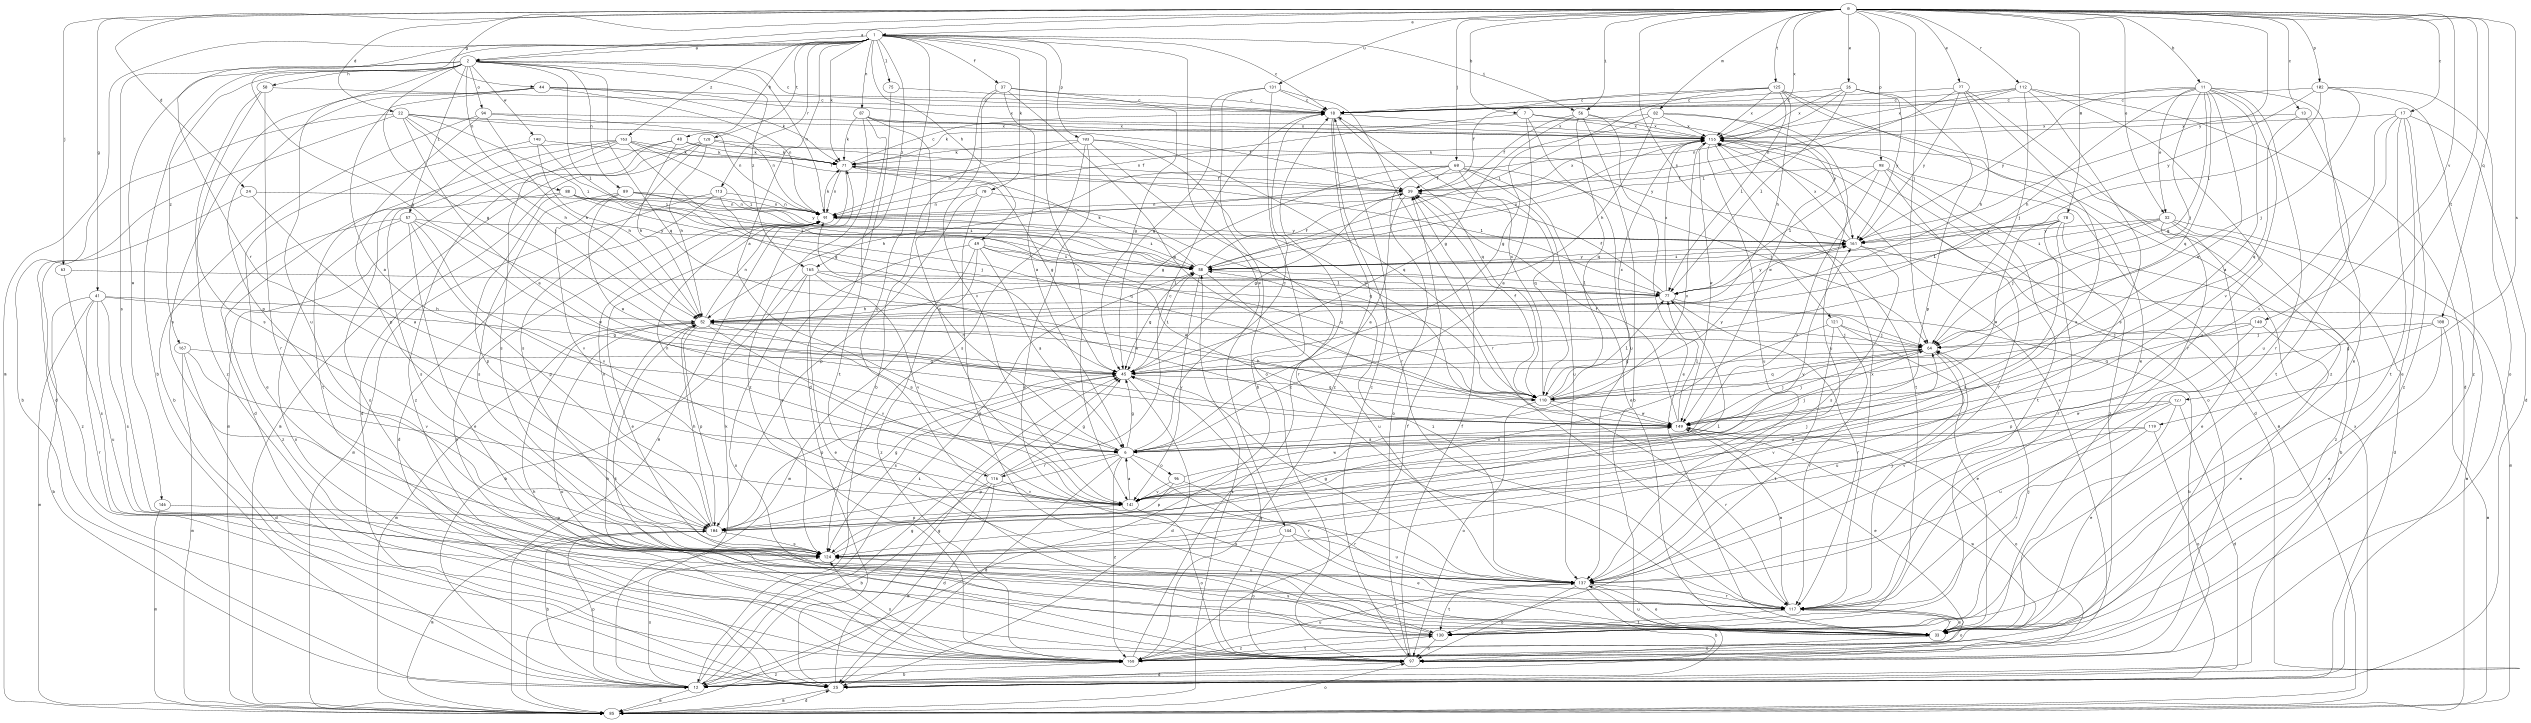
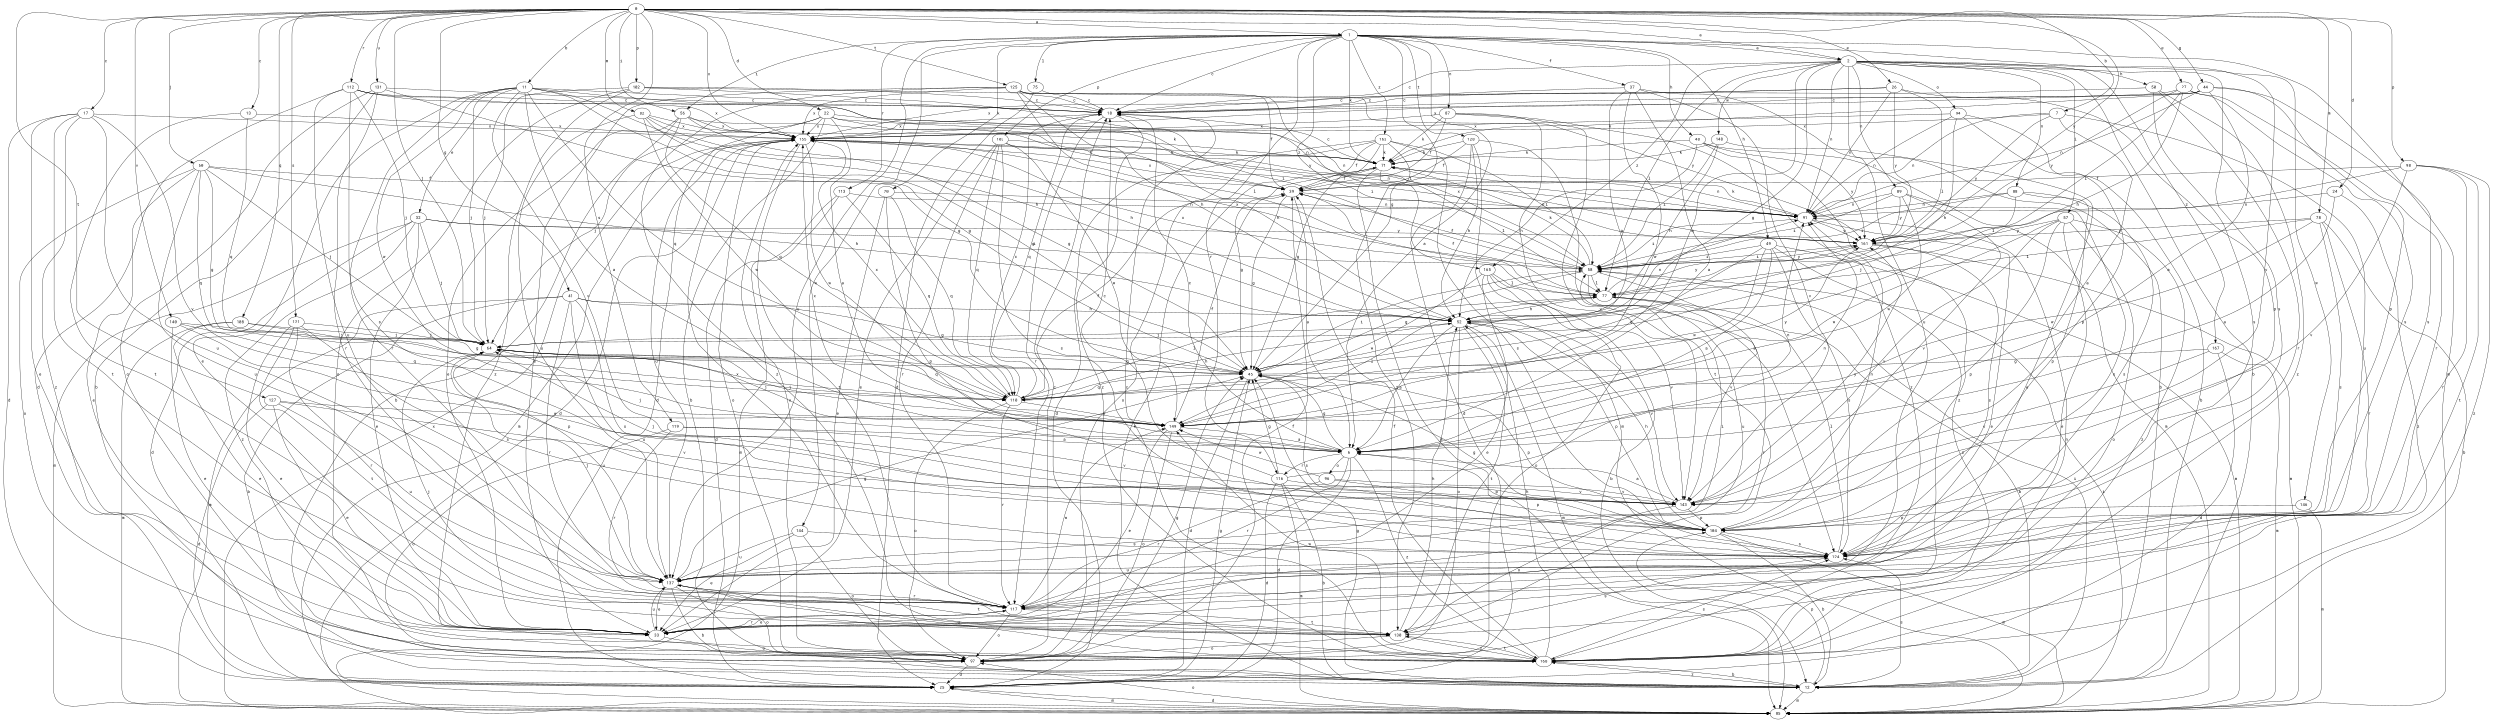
  strict digraph {
    fontname="Roboto Mono"
    node [fontname="Roboto Mono"]
    edge [fontname="Roboto Mono"]
    0
    1
    2
    7
    11
    13
    17
    22
    24
    26
    27
    32
    41
    44
    56
    60
-   63
    64
    78
    82
    98
    102
    108
    112
    119
    121
    125
    127
    131
    140
    155
    161
    6
    18
    37
    45
    n37 [label=48]
    49
    70
    71
    75
    85
    87
    103
    113
    116
    128
    137
    143
    144
    163
    165
    12
    50
    57
    77
    88
    89
    91
    94
    110
    124
    146
    148
    167
    117
    33
    52
    149
    130
    25
    168
    58
    104
    39
    97
    96
    0 -> 1 [label=a]
    0 -> 2 [label=a]
    0 -> 7 [label=b]
    0 -> 11 [label=b]
    0 -> 13 [label=c]
    0 -> 17 [label=c]
    0 -> 22 [label=d]
    0 -> 24 [label=d]
    0 -> 26 [label=e]
    0 -> 27 [label=e]
-   0 -> 32 [label=e]
    0 -> 41 [label=g]
    0 -> 44 [label=g]
    0 -> 56 [label=i]
    0 -> 60 [label=j]
-   0 -> 63 [label=j]
    0 -> 64 [label=j]
    0 -> 78 [label=m]
    0 -> 82 [label=m]
    0 -> 98 [label=p]
    0 -> 102 [label=p]
    0 -> 108 [label=q]
    0 -> 112 [label=r]
    0 -> 119 [label=s]
    0 -> 121 [label=s]
    0 -> 125 [label=t]
    0 -> 127 [label=t]
    0 -> 131 [label=u]
    0 -> 140 [label=v]
    0 -> 155 [label=x]
    0 -> 161 [label=y]
    1 -> 2 [label=a]
    1 -> 56 [label=i]
    1 -> 6 [label=a]
    1 -> 18 [label=c]
    1 -> 37 [label=f]
    1 -> 45 [label=g]
    1 -> n37 [label=h]
    1 -> 49 [label=h]
    1 -> 70 [label=k]
    1 -> 71 [label=k]
    1 -> 75 [label=l]
    1 -> 85 [label=m]
    1 -> 87 [label=n]
    1 -> 103 [label=p]
    1 -> 113 [label=r]
    1 -> 116 [label=r]
    1 -> 128 [label=t]
    1 -> 137 [label=u]
    1 -> 143 [label=v]
    1 -> 144 [label=w]
    1 -> 163 [label=z]
    1 -> 165 [label=z]
    2 -> 18 [label=c]
    2 -> 45 [label=g]
    2 -> 137 [label=u]
    2 -> 165 [label=z]
    2 -> 12 [label=b]
    2 -> 50 [label=h]
    2 -> 57 [label=i]
    2 -> 77 [label=l]
    2 -> 88 [label=n]
    2 -> 89 [label=n]
    2 -> 91 [label=n]
    2 -> 94 [label=o]
    2 -> 110 [label=q]
    2 -> 124 [label=s]
    2 -> 146 [label=w]
    2 -> 148 [label=w]
    2 -> 167 [label=z]
    7 -> 155 [label=x]
    7 -> 161 [label=y]
    7 -> 6 [label=a]
    7 -> 137 [label=u]
    7 -> 91 [label=n]
    11 -> 32 [label=e]
    11 -> 64 [label=j]
    11 -> 161 [label=y]
    11 -> 6 [label=a]
    11 -> 18 [label=c]
    11 -> 45 [label=g]
    11 -> 143 [label=v]
    11 -> 110 [label=q]
    11 -> 117 [label=r]
    11 -> 33 [label=e]
    11 -> 52 [label=h]
    11 -> 149 [label=w]
    13 -> 155 [label=x]
    13 -> 110 [label=q]
    13 -> 130 [label=t]
    17 -> 155 [label=x]
    17 -> 137 [label=u]
    17 -> 143 [label=v]
    17 -> 33 [label=e]
    17 -> 130 [label=t]
    17 -> 25 [label=d]
    17 -> 168 [label=z]
    22 -> 64 [label=j]
    22 -> 155 [label=x]
    22 -> 6 [label=a]
    22 -> 12 [label=b]
    22 -> 91 [label=n]
    22 -> 52 [label=h]
    22 -> 25 [label=d]
    22 -> 58 [label=i]
    24 -> 6 [label=a]
    24 -> 91 [label=n]
    24 -> 168 [label=z]
    26 -> 155 [label=x]
    26 -> 161 [label=y]
    26 -> 18 [label=c]
    26 -> 77 [label=l]
    26 -> 91 [label=n]
    26 -> 104 [label=p]
    27 -> 161 [label=y]
    27 -> 18 [label=c]
    27 -> 124 [label=s]
    27 -> 117 [label=r]
    27 -> 52 [label=h]
    27 -> 58 [label=i]
    32 -> 64 [label=j]
    32 -> 161 [label=y]
    32 -> 85 [label=m]
    32 -> 33 [label=e]
    32 -> 25 [label=d]
    32 -> 168 [label=z]
    32 -> 58 [label=i]
    41 -> 45 [label=g]
    41 -> 85 [label=m]
    41 -> 137 [label=u]
    41 -> 12 [label=b]
    41 -> 124 [label=s]
    41 -> 117 [label=r]
    41 -> 52 [label=h]
    44 -> 155 [label=x]
    44 -> 6 [label=a]
    44 -> 18 [label=c]
    44 -> 71 [label=k]
    44 -> 91 [label=n]
    44 -> 124 [label=s]
    44 -> 104 [label=p]
    56 -> 155 [label=x]
    56 -> 45 [label=g]
    56 -> 12 [label=b]
    56 -> 110 [label=q]
    56 -> 33 [label=e]
    56 -> 39 [label=f]
    60 -> 64 [label=j]
    60 -> 45 [label=g]
    60 -> 137 [label=u]
    60 -> 110 [label=q]
    60 -> 33 [label=e]
    60 -> 52 [label=h]
    60 -> 39 [label=f]
    60 -> 97 [label=o]
-   63 -> 77 [label=l]
-   63 -> 124 [label=s]
    64 -> 45 [label=g]
    64 -> 137 [label=u]
    64 -> 110 [label=q]
    64 -> 149 [label=j]
    78 -> 161 [label=y]
    78 -> 12 [label=b]
    78 -> 77 [label=l]
    78 -> 124 [label=s]
    78 -> 117 [label=r]
    78 -> 149 [label=w]
    82 -> 155 [label=x]
    82 -> 45 [label=g]
    82 -> 71 [label=k]
    82 -> 137 [label=u]
    82 -> 52 [label=h]
    82 -> 149 [label=w]
    98 -> 143 [label=v]
    98 -> 77 [label=l]
    98 -> 117 [label=r]
    98 -> 130 [label=t]
    98 -> 168 [label=z]
    98 -> 39 [label=f]
    102 -> 64 [label=j]
    102 -> 161 [label=y]
    102 -> 18 [label=c]
    102 -> 168 [label=z]
    102 -> 58 [label=i]
    102 -> 97 [label=o]
    108 -> 64 [label=j]
    108 -> 45 [label=g]
    108 -> 85 [label=m]
    108 -> 33 [label=e]
    112 -> 64 [label=j]
    112 -> 155 [label=x]
    112 -> 18 [label=c]
    112 -> 137 [label=u]
    112 -> 91 [label=n]
    112 -> 124 [label=s]
    112 -> 25 [label=d]
    119 -> 6 [label=a]
    119 -> 143 [label=v]
    119 -> 117 [label=r]
    119 -> 97 [label=o]
    121 -> 64 [label=j]
    121 -> 124 [label=s]
    121 -> 117 [label=r]
    121 -> 33 [label=e]
    121 -> 130 [label=t]
    125 -> 155 [label=x]
    125 -> 18 [label=c]
    125 -> 77 [label=l]
    125 -> 33 [label=e]
    125 -> 52 [label=h]
    125 -> 168 [label=z]
    125 -> 58 [label=i]
    125 -> 39 [label=f]
    127 -> 137 [label=u]
    127 -> 143 [label=v]
    127 -> 33 [label=e]
    127 -> 149 [label=w]
    127 -> 25 [label=d]
    131 -> 18 [label=c]
    131 -> 45 [label=g]
    131 -> 12 [label=b]
    131 -> 117 [label=r]
    131 -> 97 [label=o]
    140 -> 64 [label=j]
    140 -> 110 [label=q]
    140 -> 33 [label=e]
    140 -> 104 [label=p]
    155 -> 71 [label=k]
    155 -> 85 [label=m]
    155 -> 137 [label=u]
    155 -> 149 [label=w]
    155 -> 130 [label=t]
    155 -> 25 [label=d]
    155 -> 97 [label=o]
    161 -> 155 [label=x]
    161 -> 85 [label=m]
    161 -> 124 [label=s]
    161 -> 58 [label=i]
    6 -> 64 [label=j]
    6 -> 155 [label=x]
    6 -> 18 [label=c]
    6 -> 45 [label=g]
    6 -> 116 [label=r]
    6 -> 91 [label=n]
    6 -> 117 [label=r]
    6 -> 25 [label=d]
    6 -> 168 [label=z]
    6 -> 104 [label=p]
    6 -> 96 [label=o]
    18 -> 155 [label=x]
    18 -> 110 [label=q]
    18 -> 117 [label=r]
    18 -> 168 [label=z]
    37 -> 6 [label=a]
    37 -> 18 [label=c]
    37 -> 45 [label=g]
    37 -> 143 [label=v]
    37 -> 12 [label=b]
    37 -> 149 [label=w]
    45 -> 110 [label=q]
    45 -> 124 [label=s]
    45 -> 25 [label=d]
    45 -> 58 [label=i]
    45 -> 104 [label=p]
    n37 -> 161 [label=y]
    n37 -> 71 [label=k]
    n37 -> 85 [label=m]
    n37 -> 52 [label=h]
    n37 -> 168 [label=z]
    49 -> 6 [label=a]
    49 -> 85 [label=m]
    49 -> 110 [label=q]
    49 -> 124 [label=s]
    49 -> 149 [label=w]
    49 -> 168 [label=z]
    49 -> 58 [label=i]
    70 -> 91 [label=n]
    70 -> 110 [label=q]
    70 -> 33 [label=e]
    70 -> 104 [label=p]
    71 -> 18 [label=c]
    71 -> 45 [label=g]
    71 -> 85 [label=m]
    71 -> 77 [label=l]
    71 -> 91 [label=n]
    71 -> 39 [label=f]
    75 -> 18 [label=c]
    75 -> 25 [label=d]
    85 -> 155 [label=x]
    85 -> 25 [label=d]
    85 -> 58 [label=i]
    85 -> 97 [label=o]
    87 -> 155 [label=x]
    87 -> 71 [label=k]
    87 -> 143 [label=v]
    87 -> 130 [label=t]
    87 -> 168 [label=z]
    87 -> 39 [label=f]
    103 -> 71 [label=k]
    103 -> 91 [label=n]
    103 -> 110 [label=q]
    103 -> 124 [label=s]
    103 -> 117 [label=r]
    103 -> 33 [label=e]
    103 -> 149 [label=w]
    113 -> 85 [label=m]
    113 -> 91 [label=n]
    113 -> 110 [label=q]
    113 -> 25 [label=d]
    116 -> 18 [label=c]
    116 -> 45 [label=g]
    116 -> 85 [label=m]
    116 -> 143 [label=v]
    116 -> 12 [label=b]
    116 -> 91 [label=n]
    116 -> 25 [label=d]
    128 -> 71 [label=k]
    128 -> 85 [label=m]
    128 -> 124 [label=s]
    128 -> 52 [label=h]
    128 -> 25 [label=d]
    128 -> 39 [label=f]
    137 -> 64 [label=j]
    137 -> 45 [label=g]
    137 -> 12 [label=b]
    137 -> 117 [label=r]
    137 -> 33 [label=e]
    137 -> 130 [label=t]
    137 -> 58 [label=i]
    137 -> 97 [label=o]
    143 -> 64 [label=j]
    143 -> 161 [label=y]
    143 -> 6 [label=a]
    143 -> 104 [label=p]
-   143 -> 97 [label=o]
+   143 -> 130 [label=o]
    144 -> 137 [label=u]
    144 -> 124 [label=s]
    144 -> 33 [label=e]
    144 -> 97 [label=o]
    163 -> 45 [label=g]
    163 -> 71 [label=k]
    163 -> 124 [label=s]
    163 -> 130 [label=t]
    163 -> 25 [label=d]
    163 -> 58 [label=i]
    163 -> 39 [label=f]
    163 -> 97 [label=o]
    165 -> 143 [label=v]
    165 -> 12 [label=b]
    165 -> 77 [label=l]
    165 -> 33 [label=e]
    165 -> 149 [label=w]
    165 -> 97 [label=o]
    12 -> 45 [label=g]
    12 -> 71 [label=k]
    12 -> 85 [label=m]
    12 -> 124 [label=s]
    12 -> 168 [label=z]
    12 -> 58 [label=i]
    12 -> 104 [label=p]
    50 -> 18 [label=c]
    50 -> 124 [label=s]
    50 -> 117 [label=r]
    50 -> 168 [label=z]
    57 -> 161 [label=y]
    57 -> 143 [label=v]
    57 -> 33 [label=e]
    57 -> 149 [label=w]
    57 -> 168 [label=z]
    57 -> 104 [label=p]
    57 -> 97 [label=o]
    77 -> 155 [label=x]
    77 -> 161 [label=y]
    77 -> 12 [label=b]
    77 -> 117 [label=r]
    77 -> 52 [label=h]
    77 -> 39 [label=f]
    88 -> 64 [label=j]
    88 -> 91 [label=n]
    88 -> 124 [label=s]
    88 -> 58 [label=i]
    88 -> 104 [label=p]
    89 -> 161 [label=y]
    89 -> 143 [label=v]
    89 -> 91 [label=n]
    89 -> 124 [label=s]
    89 -> 149 [label=w]
    89 -> 58 [label=i]
    91 -> 161 [label=y]
    91 -> 71 [label=k]
    91 -> 33 [label=e]
    91 -> 58 [label=i]
    94 -> 155 [label=x]
    94 -> 12 [label=b]
    94 -> 91 [label=n]
    94 -> 52 [label=h]
    94 -> 104 [label=p]
    110 -> 155 [label=x]
    110 -> 161 [label=y]
    110 -> 18 [label=c]
    110 -> 77 [label=l]
    110 -> 117 [label=r]
    110 -> 52 [label=h]
    110 -> 149 [label=w]
    110 -> 39 [label=f]
    110 -> 97 [label=o]
    124 -> 137 [label=u]
    124 -> 77 [label=l]
    146 -> 85 [label=m]
    146 -> 104 [label=p]
    148 -> 71 [label=k]
    148 -> 33 [label=e]
    148 -> 52 [label=h]
    148 -> 58 [label=i]
    167 -> 45 [label=g]
    167 -> 85 [label=m]
    167 -> 143 [label=v]
    167 -> 25 [label=d]
    117 -> 155 [label=x]
    117 -> 33 [label=e]
    117 -> 149 [label=w]
    117 -> 130 [label=t]
    117 -> 97 [label=o]
    33 -> 137 [label=u]
    33 -> 117 [label=r]
    33 -> 97 [label=o]
    52 -> 64 [label=j]
    52 -> 6 [label=a]
    52 -> 85 [label=m]
    52 -> 143 [label=v]
    52 -> 91 [label=n]
    52 -> 130 [label=t]
    52 -> 104 [label=p]
    52 -> 97 [label=o]
    149 -> 64 [label=j]
    149 -> 6 [label=a]
    149 -> 77 [label=l]
    149 -> 33 [label=e]
    149 -> 39 [label=f]
    149 -> 97 [label=o]
    130 -> 64 [label=j]
    130 -> 124 [label=s]
    130 -> 52 [label=h]
    130 -> 168 [label=z]
    130 -> 97 [label=o]
    25 -> 45 [label=g]
    25 -> 85 [label=m]
    168 -> 18 [label=c]
    168 -> 137 [label=u]
    168 -> 12 [label=b]
    168 -> 91 [label=n]
    168 -> 124 [label=s]
    168 -> 52 [label=h]
    168 -> 149 [label=w]
    168 -> 130 [label=t]
    168 -> 39 [label=f]
    58 -> 155 [label=x]
    58 -> 161 [label=y]
    58 -> 45 [label=g]
    58 -> 71 [label=k]
    58 -> 137 [label=u]
    58 -> 143 [label=v]
    58 -> 77 [label=l]
    58 -> 39 [label=f]
    104 -> 45 [label=g]
    104 -> 85 [label=m]
    104 -> 12 [label=b]
    104 -> 91 [label=n]
    104 -> 124 [label=s]
    104 -> 52 [label=h]
    39 -> 155 [label=x]
    39 -> 6 [label=a]
    39 -> 45 [label=g]
    39 -> 91 [label=n]
    97 -> 155 [label=x]
    97 -> 18 [label=c]
    97 -> 45 [label=g]
    97 -> 25 [label=d]
    97 -> 39 [label=f]
    96 -> 143 [label=v]
    96 -> 117 [label=r]
    96 -> 149 [label=w]
    96 -> 104 [label=p]
  }
